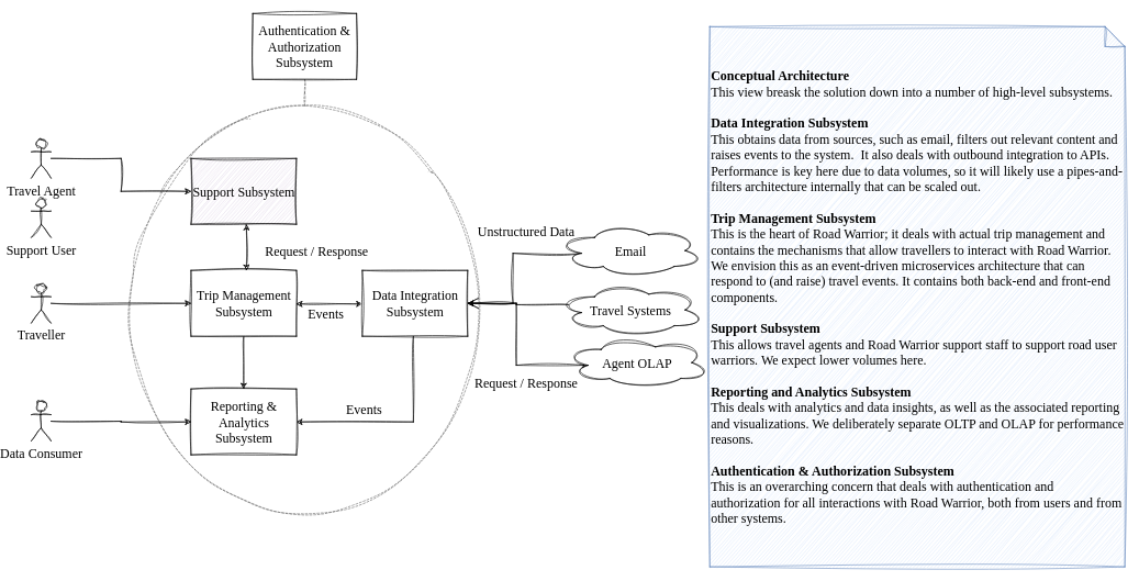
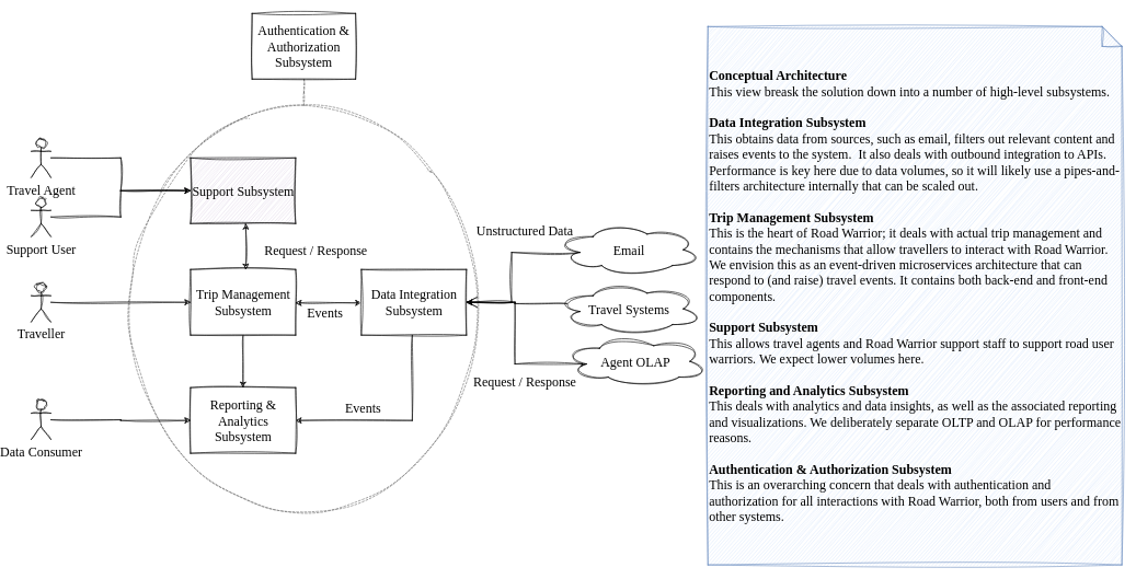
  <mxCell id="0" />
  <mxCell id="1" parent="0" />
  <mxCell id="2" value="" style="ellipse;whiteSpace=wrap;html=1;sketch=1;hachureGap=4;jiggle=2;curveFitting=1;fontFamily=Architects Daughter;fontSource=https%3A%2F%2Ffonts.googleapis.com%2Fcss%3Ffamily%3DArchitects%2BDaughter;fontSize=20;fillColor=none;dashed=1;strokeColor=#696969;" vertex="1" parent="1"><mxGeometry x="170" y="160" width="530" height="620" as="geometry" /></mxCell>
  <mxCell id="3" value="Support Subsystem" style="rounded=0;whiteSpace=wrap;html=1;sketch=1;hachureGap=4;jiggle=2;curveFitting=1;fontFamily=Architects Daughter;fontSource=https%3A%2F%2Ffonts.googleapis.com%2Fcss%3Ffamily%3DArchitects%2BDaughter;fontSize=20;fillColor=#e1d5e7;" parent="1" vertex="1"><mxGeometry x="262.5" y="240" width="160" height="100" as="geometry" /></mxCell>
  <mxCell id="4" style="edgeStyle=orthogonalEdgeStyle;rounded=0;sketch=1;hachureGap=4;jiggle=2;curveFitting=1;orthogonalLoop=1;jettySize=auto;html=1;entryX=0.5;entryY=0;entryDx=0;entryDy=0;fontFamily=Architects Daughter;fontSource=https%3A%2F%2Ffonts.googleapis.com%2Fcss%3Ffamily%3DArchitects%2BDaughter;fontSize=16;" parent="1" source="7" target="14" edge="1"><mxGeometry relative="1" as="geometry" /></mxCell>
  <mxCell id="5" style="edgeStyle=orthogonalEdgeStyle;rounded=0;sketch=1;hachureGap=4;jiggle=2;curveFitting=1;orthogonalLoop=1;jettySize=auto;html=1;entryX=0;entryY=0.5;entryDx=0;entryDy=0;fontFamily=Architects Daughter;fontSource=https%3A%2F%2Ffonts.googleapis.com%2Fcss%3Ffamily%3DArchitects%2BDaughter;fontSize=16;startArrow=classic;startFill=1;" parent="1" edge="1"><mxGeometry relative="1" as="geometry"><mxPoint x="422.5" y="461" as="sourcePoint" /><mxPoint x="522.5" y="461" as="targetPoint" /></mxGeometry></mxCell>
  <mxCell id="6" style="edgeStyle=orthogonalEdgeStyle;rounded=0;sketch=1;hachureGap=4;jiggle=2;curveFitting=1;orthogonalLoop=1;jettySize=auto;html=1;entryX=0.5;entryY=1;entryDx=0;entryDy=0;fontFamily=Architects Daughter;fontSource=https%3A%2F%2Ffonts.googleapis.com%2Fcss%3Ffamily%3DArchitects%2BDaughter;fontSize=16;startArrow=classic;startFill=1;" parent="1" edge="1"><mxGeometry relative="1" as="geometry"><mxPoint x="346.5" y="410" as="sourcePoint" /><mxPoint x="346.5" y="340" as="targetPoint" /></mxGeometry></mxCell>
  <mxCell id="7" value="Trip Management Subsystem" style="rounded=0;whiteSpace=wrap;html=1;sketch=1;hachureGap=4;jiggle=2;curveFitting=1;fontFamily=Architects Daughter;fontSource=https%3A%2F%2Ffonts.googleapis.com%2Fcss%3Ffamily%3DArchitects%2BDaughter;fontSize=20;" parent="1" vertex="1"><mxGeometry x="262.5" y="410" width="160" height="100" as="geometry" /></mxCell>
  <mxCell id="8" style="edgeStyle=orthogonalEdgeStyle;rounded=0;sketch=1;hachureGap=4;jiggle=2;curveFitting=1;orthogonalLoop=1;jettySize=auto;html=1;entryX=1;entryY=0.5;entryDx=0;entryDy=0;fontFamily=Architects Daughter;fontSource=https%3A%2F%2Ffonts.googleapis.com%2Fcss%3Ffamily%3DArchitects%2BDaughter;fontSize=16;" edge="1" parent="1" source="10" target="14"><mxGeometry relative="1" as="geometry"><Array as="points"><mxPoint x="600" y="640" /></Array></mxGeometry></mxCell>
  <mxCell id="9" value="Events" style="edgeLabel;html=1;align=center;verticalAlign=middle;resizable=0;points=[];fontSize=20;fontFamily=Architects Daughter;" vertex="1" connectable="0" parent="8"><mxGeometry x="0.349" y="6" relative="1" as="geometry"><mxPoint x="1" y="-26" as="offset" /></mxGeometry></mxCell>
  <mxCell id="10" value="Data Integration Subsystem" style="rounded=0;whiteSpace=wrap;html=1;sketch=1;hachureGap=4;jiggle=2;curveFitting=1;fontFamily=Architects Daughter;fontSource=https%3A%2F%2Ffonts.googleapis.com%2Fcss%3Ffamily%3DArchitects%2BDaughter;fontSize=20;" parent="1" vertex="1"><mxGeometry x="522.5" y="410" width="160" height="100" as="geometry" /></mxCell>
  <mxCell id="11" style="edgeStyle=orthogonalEdgeStyle;rounded=0;sketch=1;hachureGap=4;jiggle=2;curveFitting=1;orthogonalLoop=1;jettySize=auto;html=1;fontFamily=Architects Daughter;fontSource=https%3A%2F%2Ffonts.googleapis.com%2Fcss%3Ffamily%3DArchitects%2BDaughter;fontSize=16;entryX=1;entryY=0.5;entryDx=0;entryDy=0;exitX=0.16;exitY=0.55;exitDx=0;exitDy=0;exitPerimeter=0;" parent="1" target="10" edge="1" source="30"><mxGeometry relative="1" as="geometry"><mxPoint x="832.5" y="350.04" as="sourcePoint" /><mxPoint x="692.5" y="400" as="targetPoint" /></mxGeometry></mxCell>
  <mxCell id="12" style="edgeStyle=orthogonalEdgeStyle;rounded=0;sketch=1;hachureGap=4;jiggle=2;curveFitting=1;orthogonalLoop=1;jettySize=auto;html=1;entryX=1;entryY=0.5;entryDx=0;entryDy=0;fontFamily=Architects Daughter;fontSource=https%3A%2F%2Ffonts.googleapis.com%2Fcss%3Ffamily%3DArchitects%2BDaughter;fontSize=16;startArrow=classic;startFill=1;exitX=0.16;exitY=0.55;exitDx=0;exitDy=0;exitPerimeter=0;" parent="1" source="13" target="10" edge="1"><mxGeometry relative="1" as="geometry"><mxPoint x="692.5" y="400" as="targetPoint" /></mxGeometry></mxCell>
  <mxCell id="13" value="Agent OLAP" style="ellipse;shape=cloud;whiteSpace=wrap;html=1;sketch=1;hachureGap=4;jiggle=2;curveFitting=1;fontFamily=Architects Daughter;fontSource=https%3A%2F%2Ffonts.googleapis.com%2Fcss%3Ffamily%3DArchitects%2BDaughter;fontSize=20;" parent="1" vertex="1"><mxGeometry x="830" y="510" width="220" height="80" as="geometry" /></mxCell>
  <mxCell id="14" value="Reporting &amp;amp; Analytics Subsystem" style="rounded=0;whiteSpace=wrap;html=1;sketch=1;hachureGap=4;jiggle=2;curveFitting=1;fontFamily=Architects Daughter;fontSource=https%3A%2F%2Ffonts.googleapis.com%2Fcss%3Ffamily%3DArchitects%2BDaughter;fontSize=20;" parent="1" vertex="1"><mxGeometry x="262.5" y="590" width="160" height="100" as="geometry" /></mxCell>
+ <mxCell id="15" style="edgeStyle=orthogonalEdgeStyle;rounded=0;sketch=1;hachureGap=4;jiggle=2;curveFitting=1;orthogonalLoop=1;jettySize=auto;html=1;fontFamily=Architects Daughter;fontSource=https%3A%2F%2Ffonts.googleapis.com%2Fcss%3Ffamily%3DArchitects%2BDaughter;fontSize=16;entryX=0;entryY=0.5;entryDx=0;entryDy=0;" parent="1" source="16" target="3" edge="1"><mxGeometry relative="1" as="geometry"><mxPoint x="232.5" y="310" as="targetPoint" /></mxGeometry></mxCell>
  <mxCell id="16" value="Support User" style="shape=umlActor;verticalLabelPosition=bottom;verticalAlign=top;html=1;outlineConnect=0;sketch=1;hachureGap=4;jiggle=2;curveFitting=1;fontFamily=Architects Daughter;fontSource=https%3A%2F%2Ffonts.googleapis.com%2Fcss%3Ffamily%3DArchitects%2BDaughter;fontSize=20;" parent="1" vertex="1"><mxGeometry x="20" y="300" width="30" height="60" as="geometry" /></mxCell>
  <mxCell id="17" style="edgeStyle=orthogonalEdgeStyle;rounded=0;sketch=1;hachureGap=4;jiggle=2;curveFitting=1;orthogonalLoop=1;jettySize=auto;html=1;entryX=0;entryY=0.5;entryDx=0;entryDy=0;fontFamily=Architects Daughter;fontSource=https%3A%2F%2Ffonts.googleapis.com%2Fcss%3Ffamily%3DArchitects%2BDaughter;fontSize=16;" parent="1" source="18" target="3" edge="1"><mxGeometry relative="1" as="geometry" /></mxCell>
  <mxCell id="18" value="Travel Agent" style="shape=umlActor;verticalLabelPosition=bottom;verticalAlign=top;html=1;outlineConnect=0;sketch=1;hachureGap=4;jiggle=2;curveFitting=1;fontFamily=Architects Daughter;fontSource=https%3A%2F%2Ffonts.googleapis.com%2Fcss%3Ffamily%3DArchitects%2BDaughter;fontSize=20;" parent="1" vertex="1"><mxGeometry x="20" y="210" width="30" height="60" as="geometry" /></mxCell>
  <mxCell id="19" style="edgeStyle=orthogonalEdgeStyle;rounded=0;sketch=1;hachureGap=4;jiggle=2;curveFitting=1;orthogonalLoop=1;jettySize=auto;html=1;entryX=0;entryY=0.5;entryDx=0;entryDy=0;fontFamily=Architects Daughter;fontSource=https%3A%2F%2Ffonts.googleapis.com%2Fcss%3Ffamily%3DArchitects%2BDaughter;fontSize=16;" parent="1" source="20" target="7" edge="1"><mxGeometry relative="1" as="geometry" /></mxCell>
  <mxCell id="20" value="Traveller" style="shape=umlActor;verticalLabelPosition=bottom;verticalAlign=top;html=1;outlineConnect=0;sketch=1;hachureGap=4;jiggle=2;curveFitting=1;fontFamily=Architects Daughter;fontSource=https%3A%2F%2Ffonts.googleapis.com%2Fcss%3Ffamily%3DArchitects%2BDaughter;fontSize=20;" parent="1" vertex="1"><mxGeometry x="20" y="430" width="30" height="60" as="geometry" /></mxCell>
  <mxCell id="21" value="Events" style="edgeLabel;html=1;align=center;verticalAlign=middle;resizable=0;points=[];fontSize=20;fontFamily=Architects Daughter;sketch=1;" parent="1" vertex="1" connectable="0"><mxGeometry x="472.5" y="477" as="geometry"><mxPoint x="-6" y="-3" as="offset" /></mxGeometry></mxCell>
  <mxCell id="22" value="Unstructured Data" style="edgeLabel;html=1;align=center;verticalAlign=middle;resizable=0;points=[];fontSize=20;fontFamily=Architects Daughter;sketch=1;" parent="1" vertex="1" connectable="0"><mxGeometry x="770" y="350" as="geometry" /></mxCell>
  <mxCell id="23" value="Request / Response" style="edgeLabel;html=1;align=center;verticalAlign=middle;resizable=0;points=[];fontSize=20;fontFamily=Architects Daughter;sketch=1;" parent="1" vertex="1" connectable="0"><mxGeometry x="770" y="579" as="geometry" /></mxCell>
  <mxCell id="24" value="Request / Response" style="edgeLabel;html=1;align=center;verticalAlign=middle;resizable=0;points=[];fontSize=20;fontFamily=Architects Daughter;sketch=1;" parent="1" vertex="1" connectable="0"><mxGeometry x="452.5" y="380" as="geometry" /></mxCell>
  <mxCell id="25" style="edgeStyle=orthogonalEdgeStyle;rounded=0;sketch=1;hachureGap=4;jiggle=2;curveFitting=1;orthogonalLoop=1;jettySize=auto;html=1;fontFamily=Architects Daughter;fontSource=https%3A%2F%2Ffonts.googleapis.com%2Fcss%3Ffamily%3DArchitects%2BDaughter;fontSize=16;" parent="1" source="26" target="14" edge="1"><mxGeometry relative="1" as="geometry" /></mxCell>
  <mxCell id="26" value="Data Consumer" style="shape=umlActor;verticalLabelPosition=bottom;verticalAlign=top;html=1;outlineConnect=0;sketch=1;hachureGap=4;jiggle=2;curveFitting=1;fontFamily=Architects Daughter;fontSource=https%3A%2F%2Ffonts.googleapis.com%2Fcss%3Ffamily%3DArchitects%2BDaughter;fontSize=20;" parent="1" vertex="1"><mxGeometry x="20" y="609" width="30" height="60" as="geometry" /></mxCell>
  <mxCell id="27" value="&lt;b&gt;Conceptual Architecture&lt;br&gt;&lt;/b&gt;This view breask the solution down into a number of high-level subsystems.&lt;br&gt;&lt;br&gt;&lt;b&gt;Data Integration Subsystem&lt;/b&gt;&lt;br&gt;This obtains data from sources, such as email, filters out relevant content and raises events to the system.&amp;nbsp; It also deals with outbound integration to APIs. Performance is key here due to data volumes, so it will likely use a pipes-and-filters architecture internally that can be scaled out.&lt;br&gt;&lt;br&gt;&lt;b&gt;Trip Management Subsystem&lt;br&gt;&lt;/b&gt;This is the heart of Road Warrior; it deals with actual trip management and contains the mechanisms that allow travellers to interact with Road Warrior. We envision this as an event-driven microservices architecture that can respond to (and raise) travel events. It contains both back-end and front-end components.&lt;br&gt;&lt;br&gt;&lt;b&gt;Support Subsystem&lt;br&gt;&lt;/b&gt;This allows travel agents and Road Warrior support staff to support road user warriors. We expect lower volumes here.&lt;br&gt;&lt;br&gt;&lt;b&gt;Reporting and Analytics Subsystem&lt;br&gt;&lt;/b&gt;This deals with analytics and data insights, as well as the associated reporting and visualizations. We deliberately separate OLTP and OLAP for performance reasons.&lt;br&gt;&lt;br&gt;&lt;b&gt;Authentication &amp;amp; Authorization Subsystem&lt;br&gt;&lt;/b&gt;This is an overarching concern that deals with authentication and authorization for all interactions with Road Warrior, both from users and from other systems." style="shape=note;whiteSpace=wrap;html=1;backgroundOutline=1;darkOpacity=0.05;sketch=1;hachureGap=4;jiggle=2;curveFitting=1;fontFamily=Architects Daughter;fontSource=https%3A%2F%2Ffonts.googleapis.com%2Fcss%3Ffamily%3DArchitects%2BDaughter;fontSize=20;align=left;fillColor=#dae8fc;strokeColor=#6c8ebf;" parent="1" vertex="1"><mxGeometry x="1050" y="40" width="630" height="820" as="geometry" /></mxCell>
  <mxCell id="28" style="edgeStyle=orthogonalEdgeStyle;rounded=0;sketch=1;hachureGap=4;orthogonalLoop=1;jettySize=auto;html=1;entryX=1;entryY=0.5;entryDx=0;entryDy=0;fontFamily=Architects Daughter;fontSource=https%3A%2F%2Ffonts.googleapis.com%2Fcss%3Ffamily%3DArchitects%2BDaughter;fontSize=16;endArrow=open;startSize=14;endSize=14;sourcePerimeterSpacing=8;targetPerimeterSpacing=8;exitX=0.07;exitY=0.4;exitDx=0;exitDy=0;exitPerimeter=0;" parent="1" source="29" target="10" edge="1"><mxGeometry relative="1" as="geometry"><mxPoint x="692.5" y="400" as="targetPoint" /></mxGeometry></mxCell>
  <mxCell id="29" value="Travel Systems" style="ellipse;shape=cloud;whiteSpace=wrap;html=1;sketch=1;hachureGap=4;jiggle=2;curveFitting=1;fontFamily=Architects Daughter;fontSource=https%3A%2F%2Ffonts.googleapis.com%2Fcss%3Ffamily%3DArchitects%2BDaughter;fontSize=20;" parent="1" vertex="1"><mxGeometry x="820" y="430" width="220" height="80" as="geometry" /></mxCell>
  <mxCell id="30" value="Email" style="ellipse;shape=cloud;whiteSpace=wrap;html=1;sketch=1;hachureGap=4;jiggle=2;curveFitting=1;fontFamily=Architects Daughter;fontSource=https%3A%2F%2Ffonts.googleapis.com%2Fcss%3Ffamily%3DArchitects%2BDaughter;fontSize=20;" parent="1" vertex="1"><mxGeometry x="820" y="340" width="220" height="80" as="geometry" /></mxCell>
  <mxCell id="31" style="edgeStyle=orthogonalEdgeStyle;rounded=0;sketch=1;hachureGap=4;jiggle=2;curveFitting=1;orthogonalLoop=1;jettySize=auto;html=1;entryX=0.5;entryY=0;entryDx=0;entryDy=0;fontFamily=Architects Daughter;fontSource=https%3A%2F%2Ffonts.googleapis.com%2Fcss%3Ffamily%3DArchitects%2BDaughter;fontSize=16;dashed=1;strokeColor=#696969;endArrow=none;endFill=0;" edge="1" parent="1" source="32" target="2"><mxGeometry relative="1" as="geometry" /></mxCell>
  <mxCell id="32" value="Authentication &amp;amp; Authorization Subsystem" style="rounded=0;whiteSpace=wrap;html=1;sketch=1;hachureGap=4;jiggle=2;curveFitting=1;fontFamily=Architects Daughter;fontSource=https%3A%2F%2Ffonts.googleapis.com%2Fcss%3Ffamily%3DArchitects%2BDaughter;fontSize=20;direction=west;" vertex="1" parent="1"><mxGeometry x="356.25" y="20" width="157.5" height="100" as="geometry" /></mxCell>
